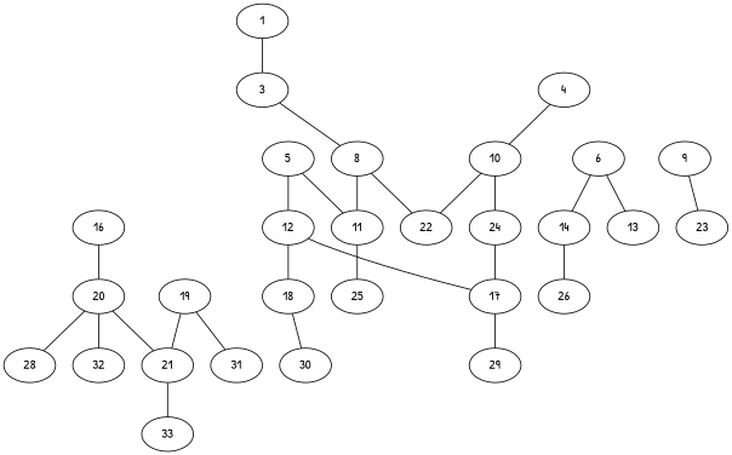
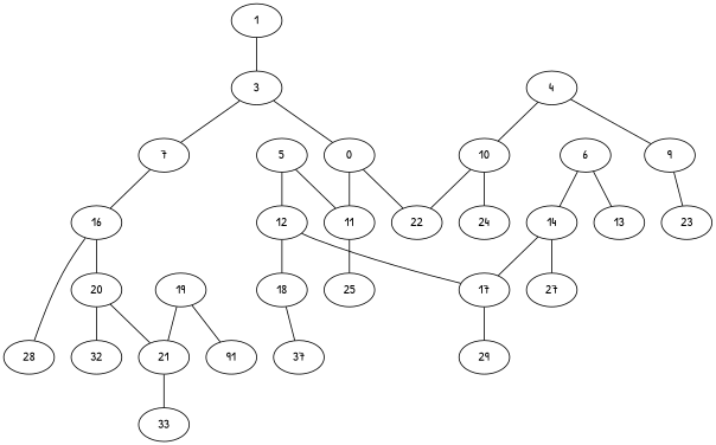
  graph {
    fontname="Patrick Hand"
    node [chem=C fontname="Patrick Hand"]
    edge [fontname="Patrick Hand" valence=1]
    1
    3
-   8
+   7
+   8 [label=0]
    4
    9
    10
    5
    11
    12
    6
    13
    14
    16
    22 [chem=H]
    23 [chem=H]
    24 [chem=H]
    25 [chem=H]
    17
    18 [chem=O]
-   27 [chem=H label=26]
+   27 [chem=H]
    20
    28 [chem=H]
    29 [chem=H]
-   30 [chem=H]
+   30 [chem=H label=37]
    19
    21
-   31 [chem=H]
+   31 [chem=H label=91]
    32 [chem=H]
    33 [chem=H]
    1 -- 3 [valence=2]
+   3 -- 7
    3 -- 8
+   7 -- 16
    8 -- 11 [valence=2]
    8 -- 22
+   4 -- 9 [valence=2]
    4 -- 10
    9 -- 23
    10 -- 22 [valence=2]
    10 -- 24
    5 -- 11
    5 -- 12
    11 -- 25
    12 -- 17 [valence=2]
    12 -- 18
    6 -- 13
    6 -- 14 [valence=2]
-   24 -- 17
+   14 -- 17
    14 -- 27
    16 -- 20 [valence=2]
-   20 -- 28
+   16 -- 28
    17 -- 29
    18 -- 30
    20 -- 21
    20 -- 32
    19 -- 21 [valence=2]
    19 -- 31
    21 -- 33
  }
